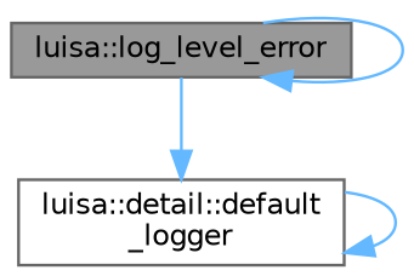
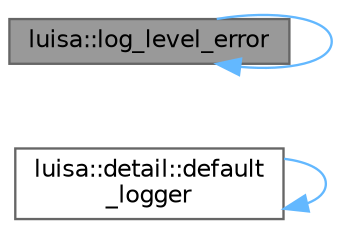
  digraph {
    rankdir=TB
    node [fontname=Helvetica fontsize=10 shape=box style=filled]
    edge [color=steelblue1 fontname=Helvetica fontsize=10 labelfontname=Helvetica labelfontsize=10 style=solid]
    n1 [color=gray40 fillcolor=grey60 fontcolor=black height=0.2 label="luisa::log_level_error" width=0.4]
    n2 [color=grey40 fillcolor=white height=0.2 label="luisa::detail::default\l_logger" width=0.4]
    n1 -> n1
-   n1 -> n2
    n2 -> n2
  }
